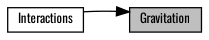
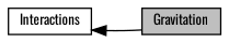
  digraph {
    rankdir=LR
    fontname=Oswald
    node [color=black fontname=Oswald fontsize=10 shape=box style=filled]
    n1 [fillcolor=white height=0.2 label=Interactions width=0.4]
    n2 [fillcolor=grey75 fontcolor=black height=0.2 label=Gravitation width=0.4]
-   n2 -> n1 [dir=back fontname=Oswald fontsize=10 labelfontname=Helvetica labelfontsize=10 shape=plaintext style=solid]
+   n1 -> n2 [dir=back fontname=Oswald fontsize=10 labelfontname=Helvetica labelfontsize=10 shape=plaintext style=solid]
  }
